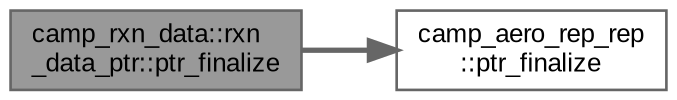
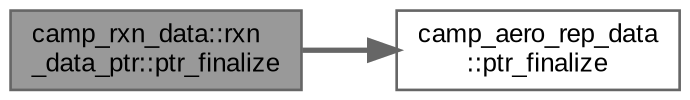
  digraph {
    rankdir=LR
    fontname="Liberation Sans"
    node [fontname="Liberation Sans" fontsize=10 shape=box style=filled]
    n1 [color=gray40 fillcolor=grey60 fontcolor=black height=0.2 label="camp_rxn_data::rxn\l_data_ptr::ptr_finalize" width=0.4]
-   n2 [color=grey40 fillcolor=white height=0.2 label="camp_aero_rep_rep\l::ptr_finalize" width=0.4]
+   n2 [color=grey40 fillcolor=white height=0.2 label="camp_aero_rep_data\l::ptr_finalize" width=0.4]
    n1 -> n2 [color=gray40 fontname="Liberation Sans" fontsize=10 labelfontname=Helvetica labelfontsize=10 style=bold]
  }
